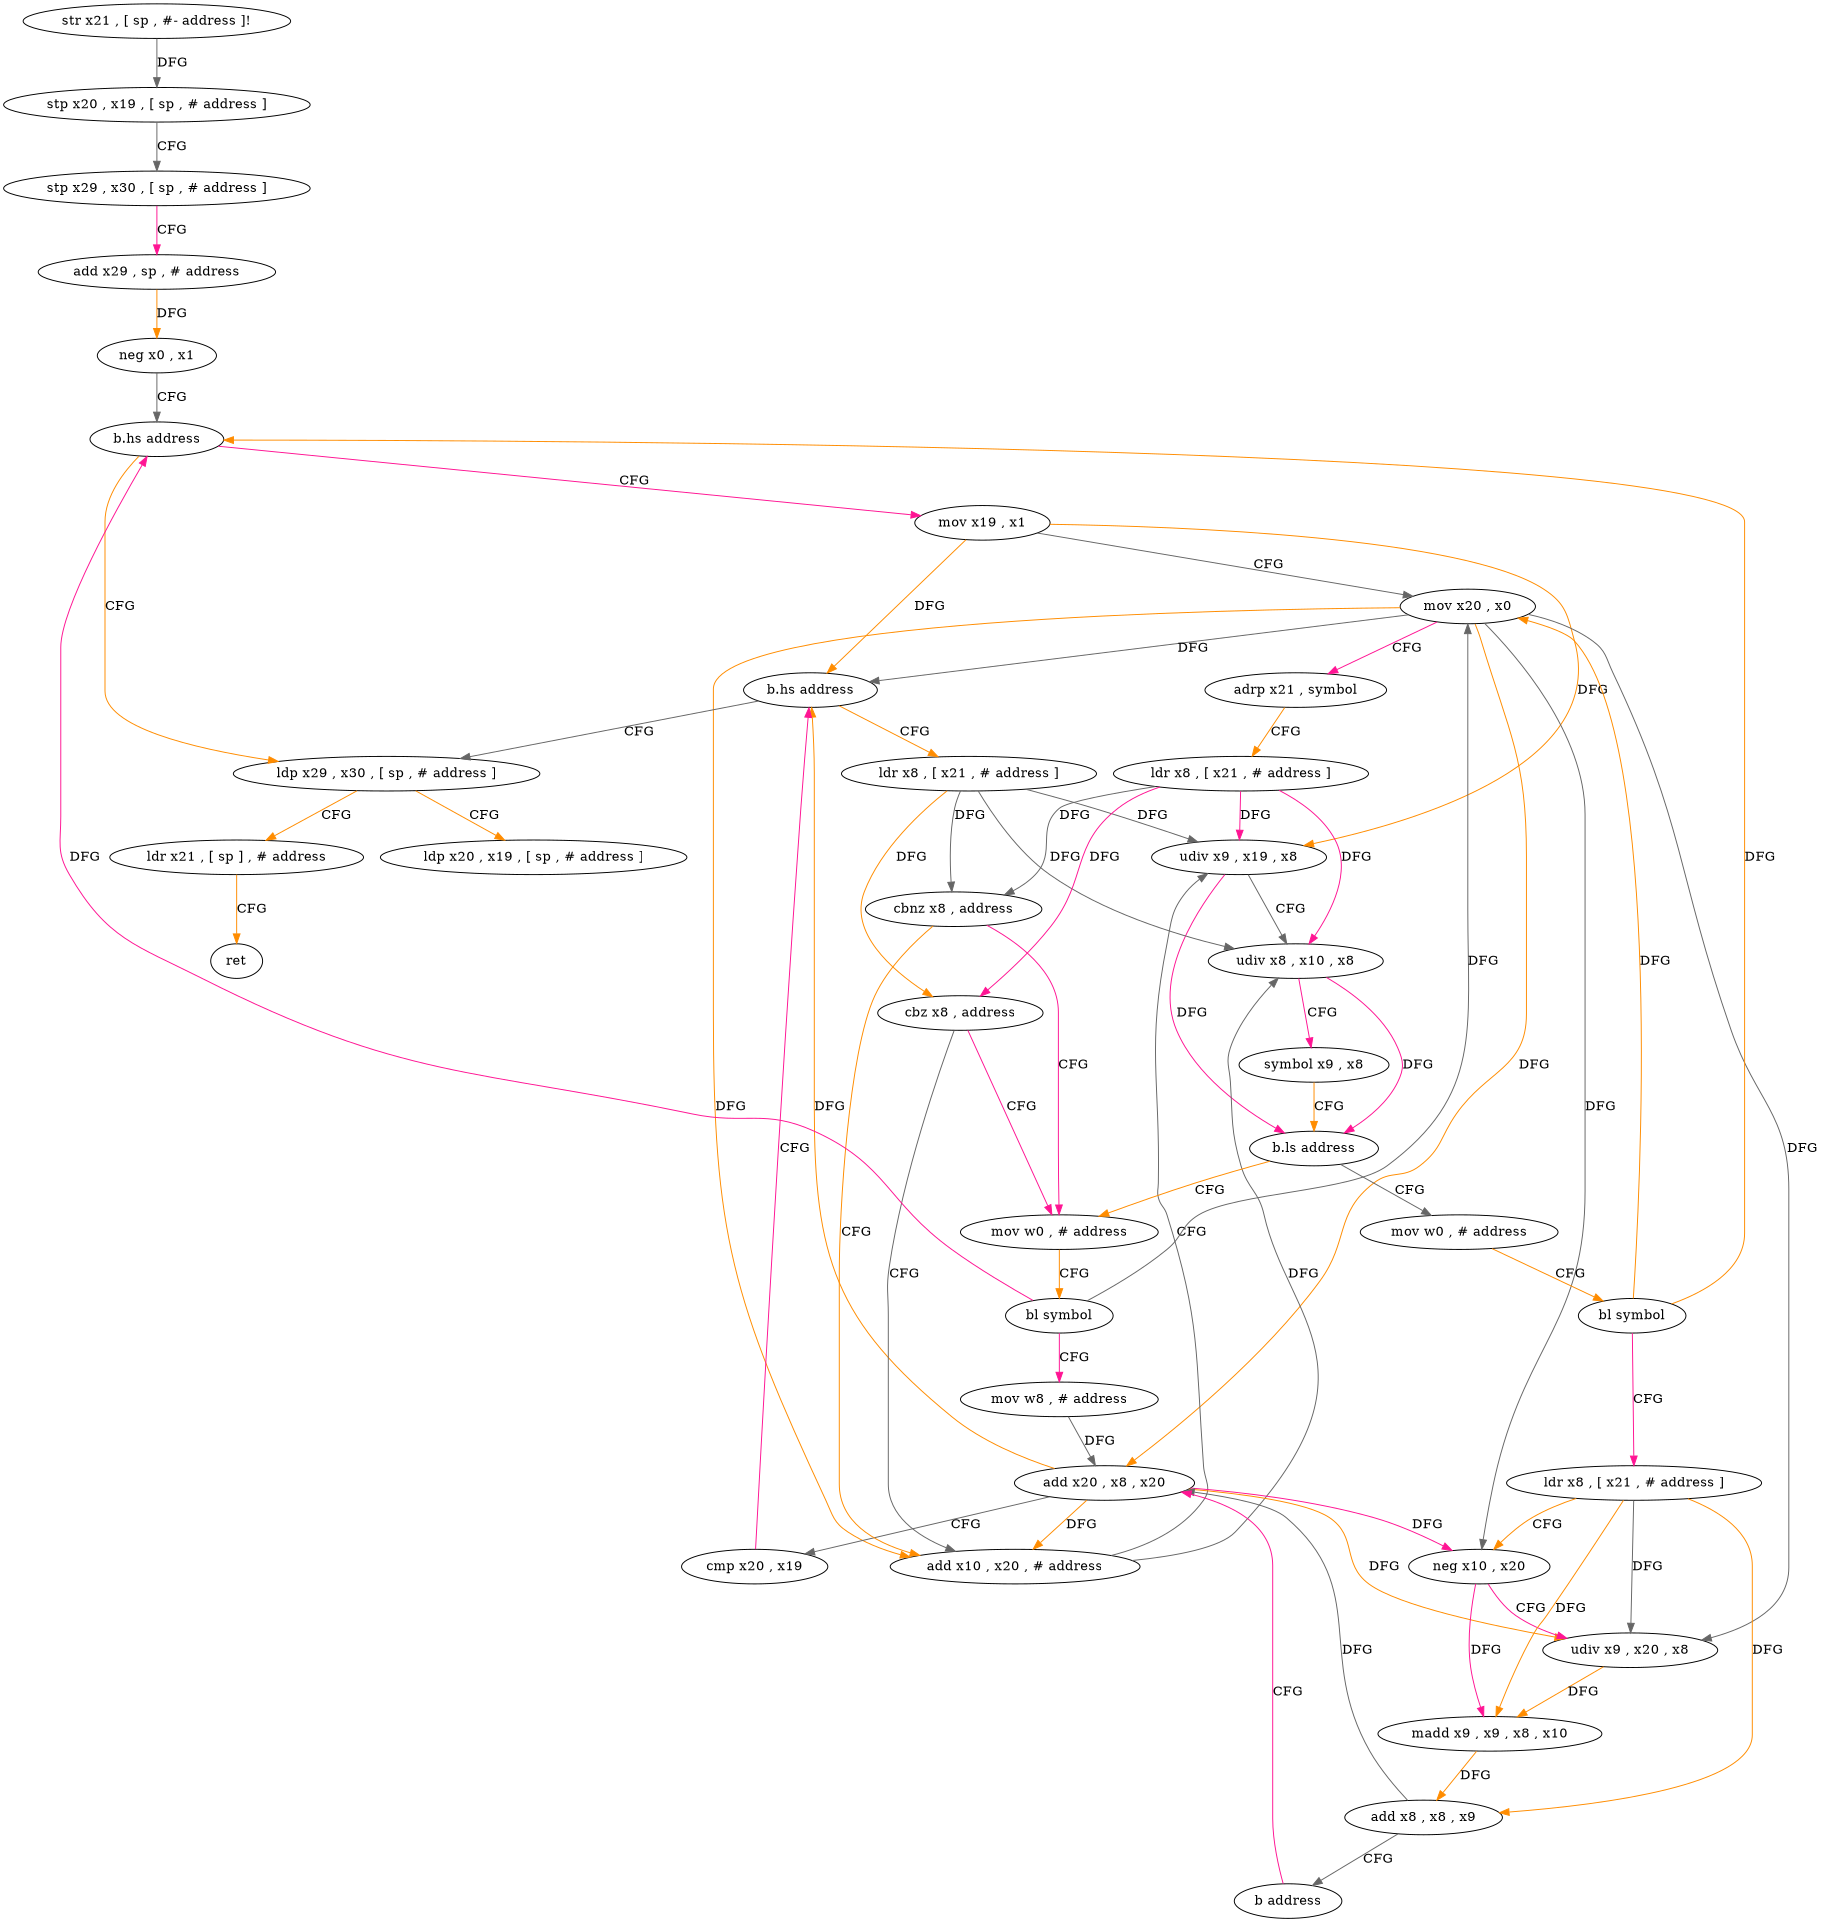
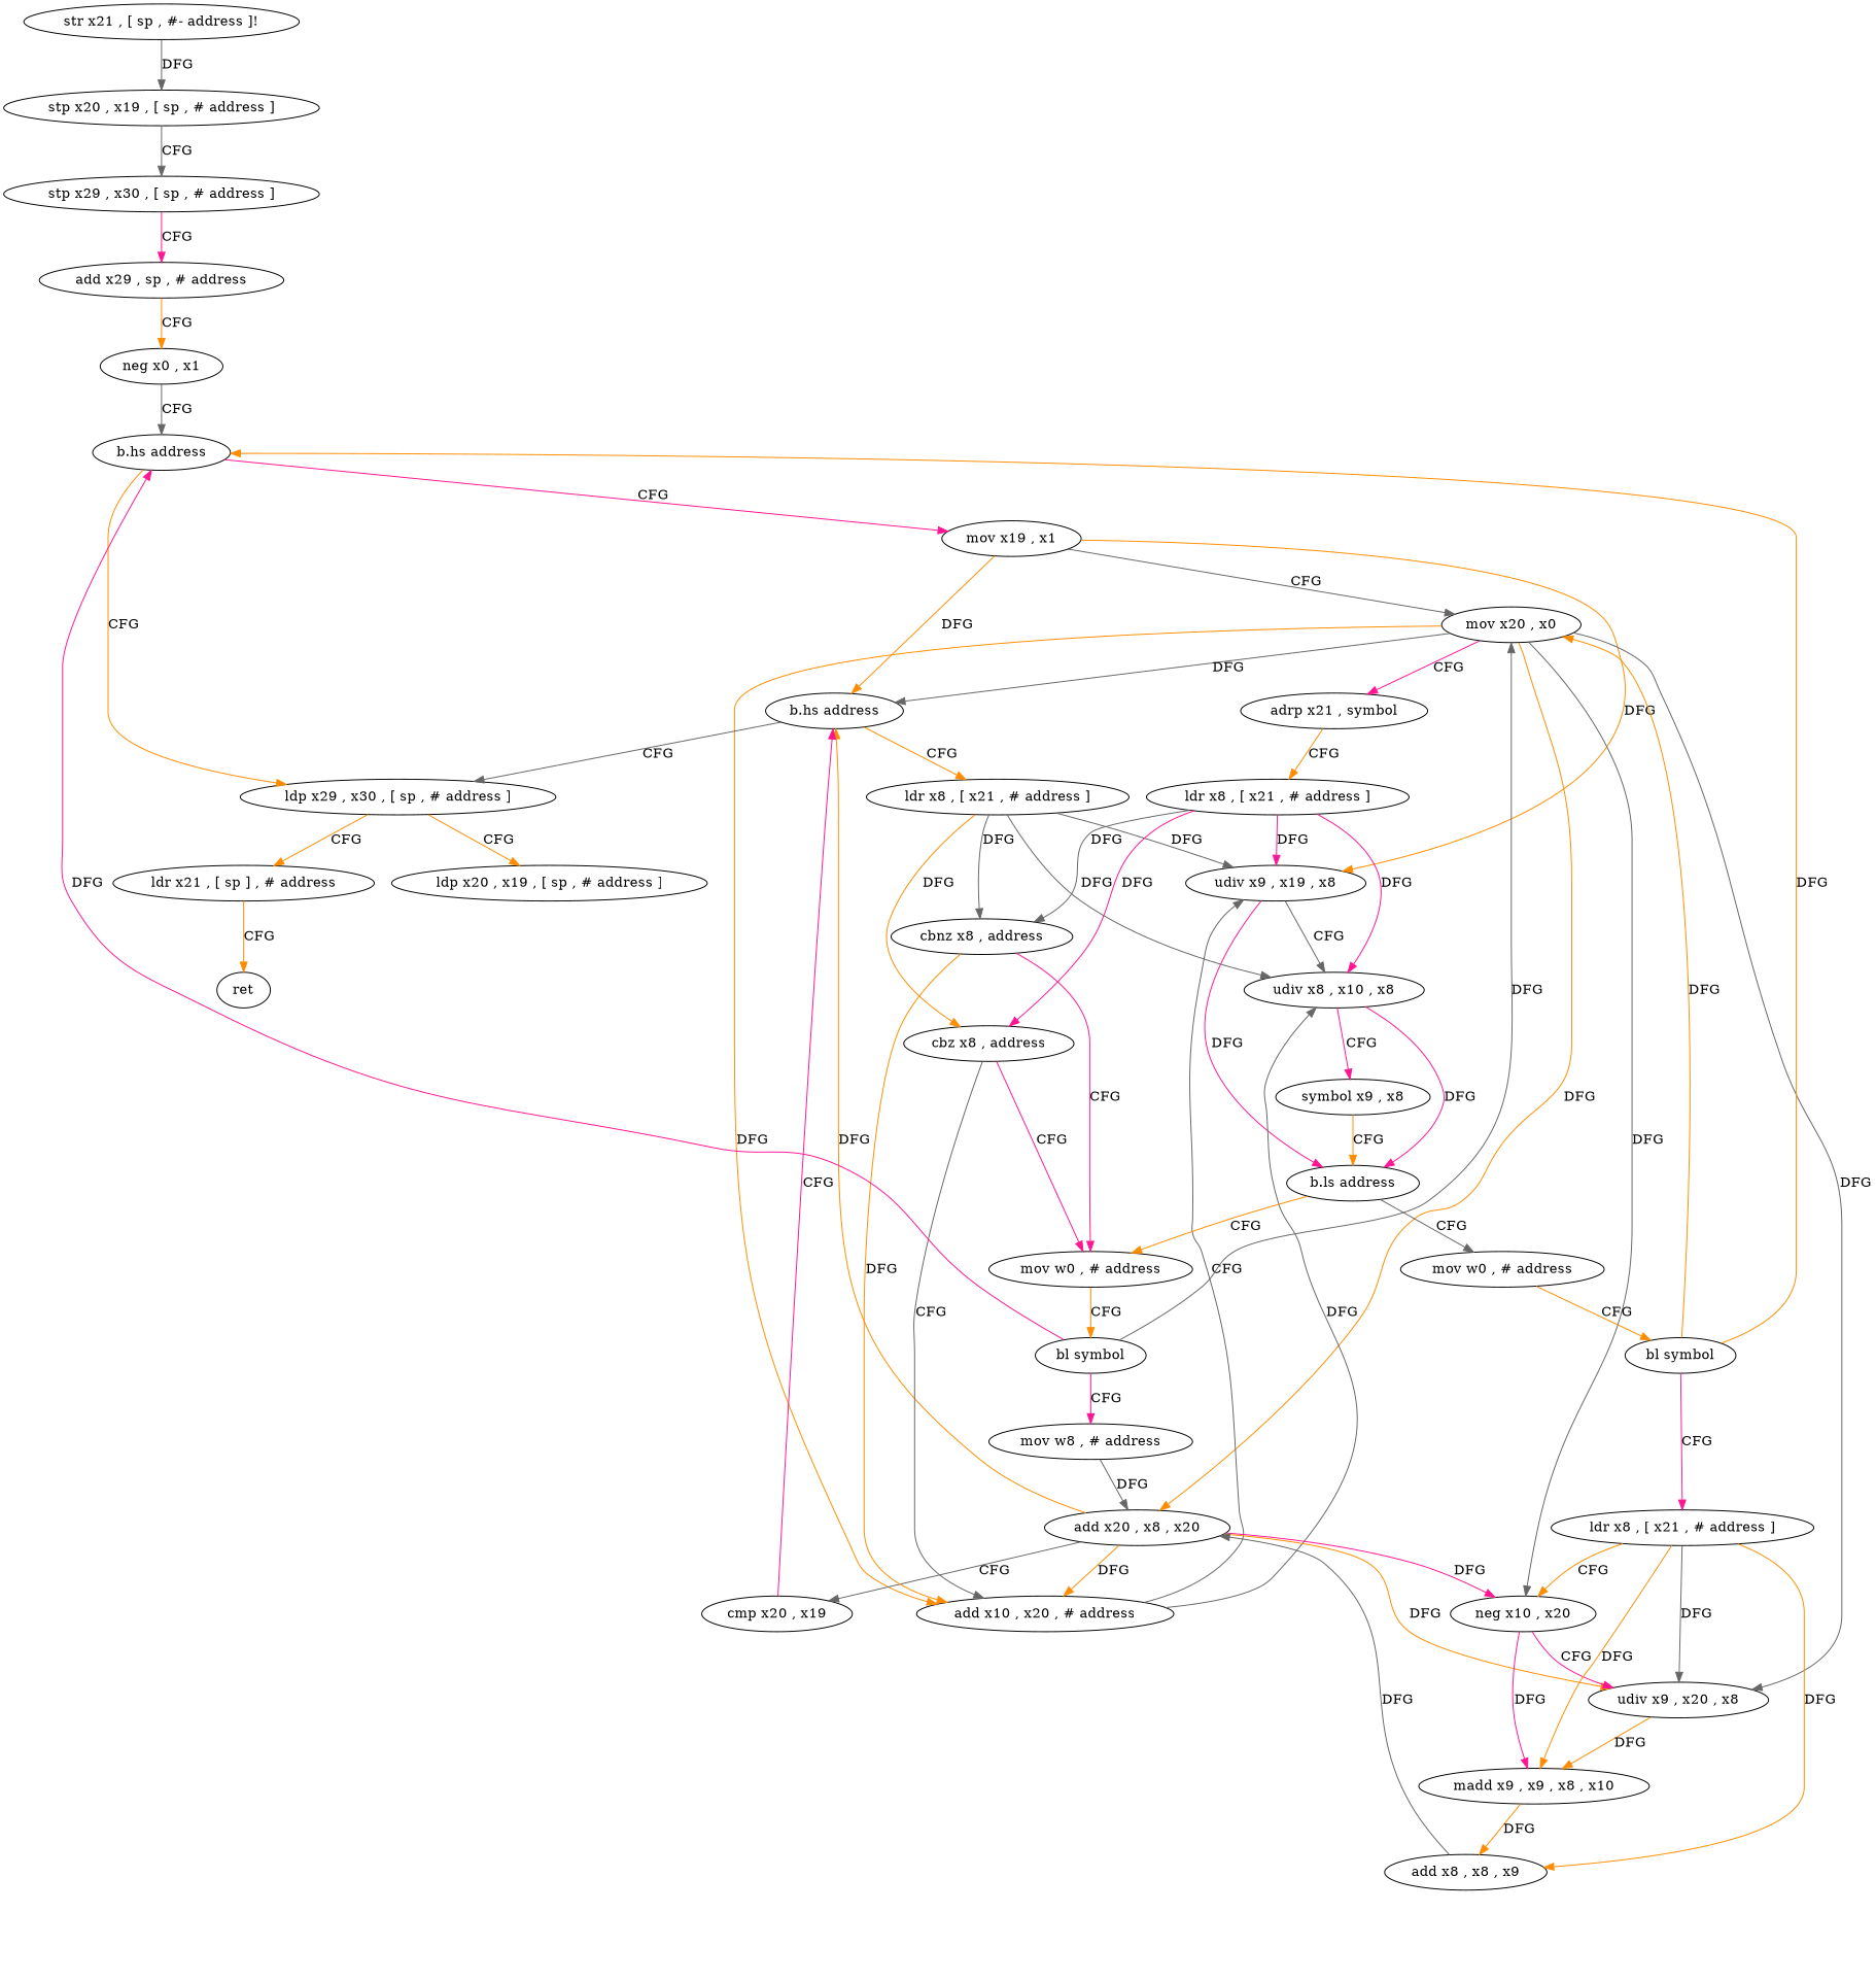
  digraph {
    edge [color=darkorange]
    n1 [label="str x21 , [ sp , #- address ]!"]
    n2 [label="stp x20 , x19 , [ sp , # address ]"]
    n3 [label="stp x29 , x30 , [ sp , # address ]"]
    n4 [label="add x29 , sp , # address"]
    n5 [label="neg x0 , x1"]
    n6 [label="b.hs address"]
    n7 [label="ldp x29 , x30 , [ sp , # address ]"]
    n8 [label="mov x19 , x1"]
    n9 [label="ldp x20 , x19 , [ sp , # address ]"]
    n10 [label="ldr x21 , [ sp ] , # address"]
    n11 [label="mov x20 , x0"]
    n12 [label="udiv x9 , x19 , x8"]
    n13 [label="b.hs address"]
    n14 [label="adrp x21 , symbol"]
    n15 [label="add x10 , x20 , # address"]
    n16 [label="add x20 , x8 , x20"]
    n17 [label="neg x10 , x20"]
    n18 [label="udiv x9 , x20 , x8"]
    n19 [label="udiv x8 , x10 , x8"]
    n20 [label="b.ls address"]
    n21 [label="ldr x8 , [ x21 , # address ]"]
    n22 [label=ret]
    n23 [label="ldr x8 , [ x21 , # address ]"]
    n24 [label="cmp x20 , x19"]
    n25 [label="madd x9 , x9 , x8 , x10"]
    n26 [label="cbnz x8 , address"]
    n27 [label="cbz x8 , address"]
    n28 [label="mov w0 , # address"]
    n29 [label="symbol x9 , x8"]
    n30 [label="bl symbol"]
    n31 [label="mov w8 , # address"]
    n32 [label="mov w0 , # address"]
    n33 [label="bl symbol"]
    n34 [label="ldr x8 , [ x21 , # address ]"]
    n35 [label="add x8 , x8 , x9"]
-   n36 [label="b address"]
    n1 -> n2 [color=gray40 label=DFG]
    n2 -> n3 [color=gray40 label=CFG]
    n3 -> n4 [color=deeppink label=CFG]
-   n4 -> n5 [label=DFG]
+   n4 -> n5 [label=CFG]
    n5 -> n6 [color=gray40 label=CFG]
    n6 -> n7 [label=CFG]
    n6 -> n8 [color=deeppink label=CFG]
    n7 -> n9 [label=CFG]
    n7 -> n10 [label=CFG]
    n8 -> n11 [color=gray40 label=CFG]
    n8 -> n12 [label=DFG]
    n8 -> n13 [label=DFG]
    n10 -> n22 [label=CFG]
    n11 -> n13 [color=gray40 label=DFG]
    n11 -> n14 [color=deeppink label=CFG]
    n11 -> n15 [label=DFG]
    n11 -> n16 [label=DFG]
    n11 -> n17 [color=gray40 label=DFG]
    n11 -> n18 [color=gray40 label=DFG]
    n12 -> n19 [color=gray40 label=CFG]
    n12 -> n20 [color=deeppink label=DFG]
    n13 -> n7 [color=gray40 label=CFG]
    n13 -> n21 [label=CFG]
    n14 -> n23 [label=CFG]
    n15 -> n12 [color=gray40 label=CFG]
    n15 -> n19 [color=gray40 label=DFG]
    n16 -> n13 [label=DFG]
    n16 -> n15 [label=DFG]
    n16 -> n17 [color=deeppink label=DFG]
    n16 -> n18 [label=DFG]
    n16 -> n24 [color=gray40 label=CFG]
    n17 -> n18 [color=deeppink label=CFG]
    n17 -> n25 [color=deeppink label=DFG]
    n18 -> n25 [label=DFG]
    n19 -> n20 [color=deeppink label=DFG]
    n19 -> n29 [color=deeppink label=CFG]
    n20 -> n28 [label=CFG]
    n20 -> n32 [color=gray40 label=CFG]
    n21 -> n12 [color=gray40 label=DFG]
    n21 -> n19 [color=gray40 label=DFG]
    n21 -> n26 [color=gray40 label=DFG]
    n21 -> n27 [label=DFG]
    n23 -> n12 [color=deeppink label=DFG]
    n23 -> n19 [color=deeppink label=DFG]
    n23 -> n26 [color=gray40 label=DFG]
    n23 -> n27 [color=deeppink label=DFG]
    n24 -> n13 [color=deeppink label=CFG]
    n25 -> n35 [label=DFG]
-   n26 -> n15 [label=CFG]
+   n26 -> n15 [label=DFG]
    n26 -> n28 [color=deeppink label=CFG]
    n27 -> n15 [color=gray40 label=CFG]
    n27 -> n28 [color=deeppink label=CFG]
    n28 -> n30 [label=CFG]
    n29 -> n20 [label=CFG]
    n30 -> n6 [color=deeppink label=DFG]
    n30 -> n11 [color=gray40 label=DFG]
    n30 -> n31 [color=deeppink label=CFG]
    n31 -> n16 [color=gray40 label=DFG]
    n32 -> n33 [label=CFG]
    n33 -> n6 [label=DFG]
    n33 -> n11 [label=DFG]
    n33 -> n34 [color=deeppink label=CFG]
    n34 -> n17 [label=CFG]
    n34 -> n18 [color=gray40 label=DFG]
    n34 -> n25 [label=DFG]
    n34 -> n35 [label=DFG]
    n35 -> n16 [color=gray40 label=DFG]
-   n35 -> n36 [color=gray40 label=CFG]
-   n36 -> n16 [color=deeppink label=CFG]
  }
